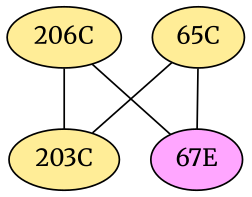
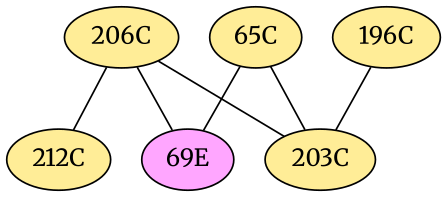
  graph {
    fontname=Merriweather
    node [fillcolor="#FFED97" fontname=Merriweather style=radial]
    edge [fontname=Merriweather penwidth=1]
    "206C"
+   "212C"
    "203C"
-   "67E" [fillcolor="#FFA6FF"]
+   "67E" [fillcolor="#FFA6FF" label="69E"]
+   "196C"
    "65C"
+   "206C" -- "212C"
    "206C" -- "203C"
    "206C" -- "67E"
+   "196C" -- "203C"
    "65C" -- "203C"
    "65C" -- "67E"
  }
